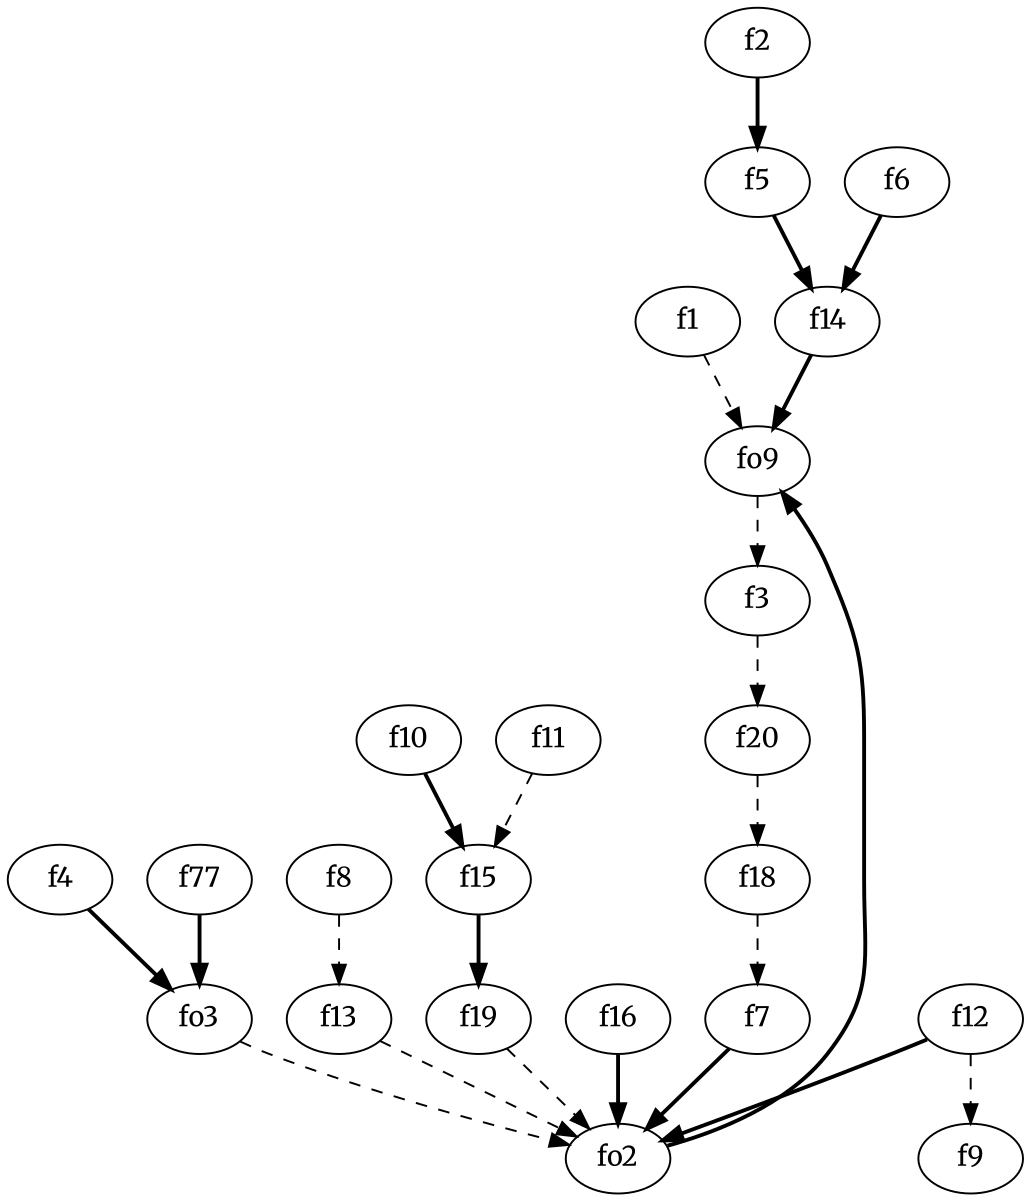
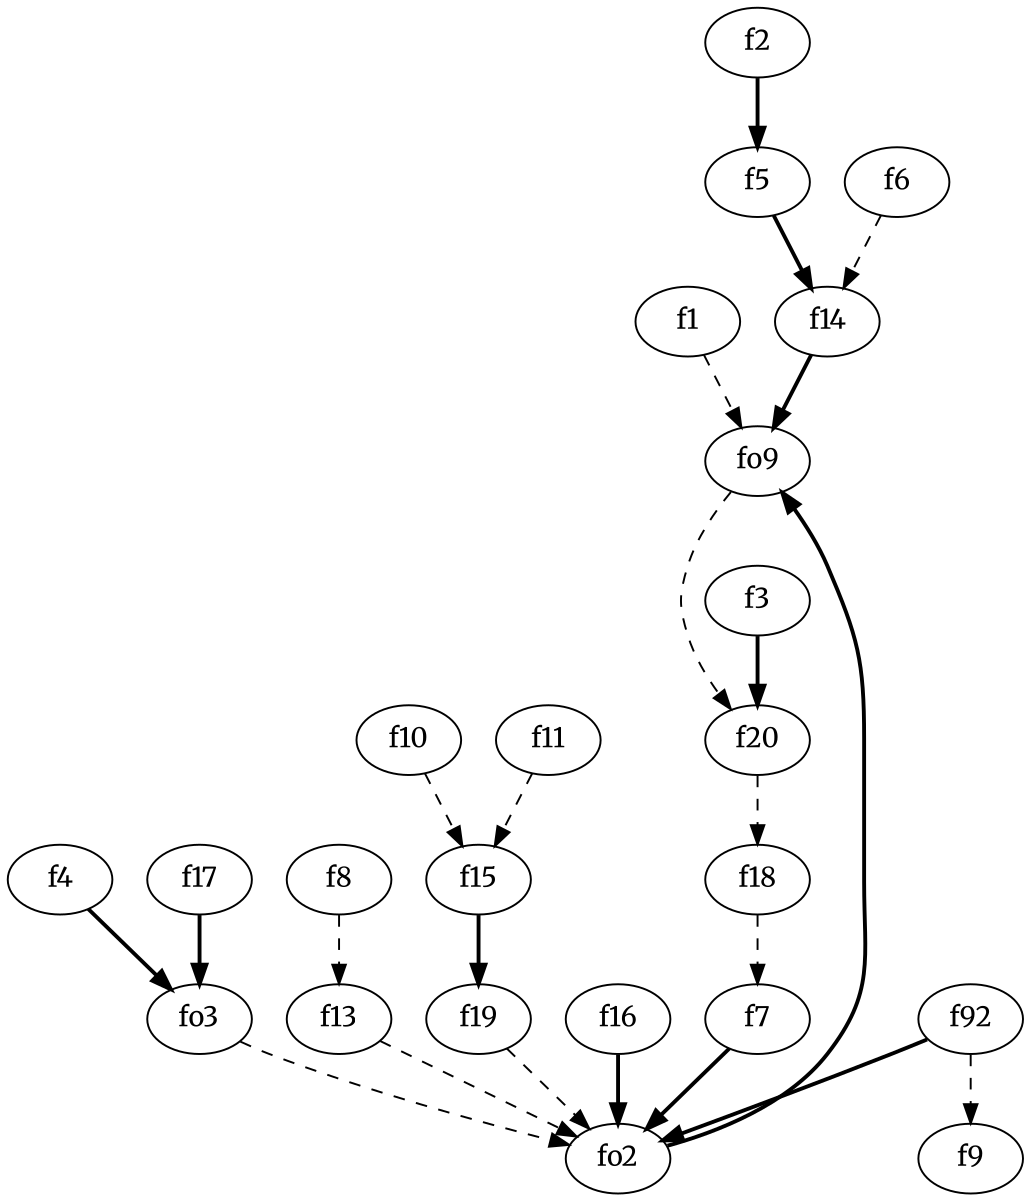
  strict digraph {
    fontname=Merriweather
    node [fontname=Merriweather]
    edge [fontname=Merriweather style=dashed weight=2]
    n1 [label=fo9]
    f1
    f20
    f2
    f5
    f14
    f3
    f18
    f4
    fo3
    fo2
    f6
    f7
    f8
    f13
    f10
    f15
    f19
    f11
-   f12
+   f12 [label=f92]
    f9
    f16
-   f17 [label=f77]
-   n1 -> f3
+   f17
+   n1 -> f20
    f1 -> n1
    f20 -> f18
    f2 -> f5 [style=bold]
    f5 -> f14 [style=bold]
    f14 -> n1 [style=bold]
-   f3 -> f20
+   f3 -> f20 [style=bold]
    f18 -> f7
    f4 -> fo3 [style=bold]
    fo3 -> fo2
    fo2 -> n1 [style=bold]
-   f6 -> f14 [style=bold]
+   f6 -> f14
    f7 -> fo2 [style=bold]
    f8 -> f13
    f13 -> fo2
-   f10 -> f15 [style=bold]
+   f10 -> f15
    f15 -> f19 [style=bold]
    f19 -> fo2
    f11 -> f15
    f12 -> fo2 [style=bold]
    f12 -> f9
    f16 -> fo2 [style=bold]
    f17 -> fo3 [style=bold]
  }
